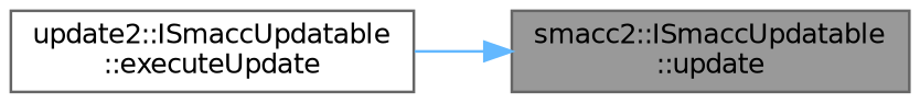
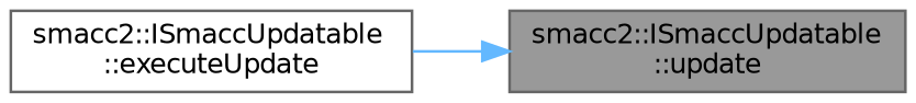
  digraph {
    rankdir=RL
    node [fontname=Helvetica fontsize=10 shape=box style=filled]
    n1 [color=gray40 fillcolor=grey60 fontcolor=black height=0.2 label="smacc2::ISmaccUpdatable\l::update" width=0.4]
-   n2 [color=grey40 fillcolor=white height=0.2 label="update2::ISmaccUpdatable\l::executeUpdate" width=0.4]
+   n2 [color=grey40 fillcolor=white height=0.2 label="smacc2::ISmaccUpdatable\l::executeUpdate" width=0.4]
    n1 -> n2 [color=steelblue1 dir=back fontname=Helvetica fontsize=10 labelfontname=Helvetica labelfontsize=10 style=solid]
  }
